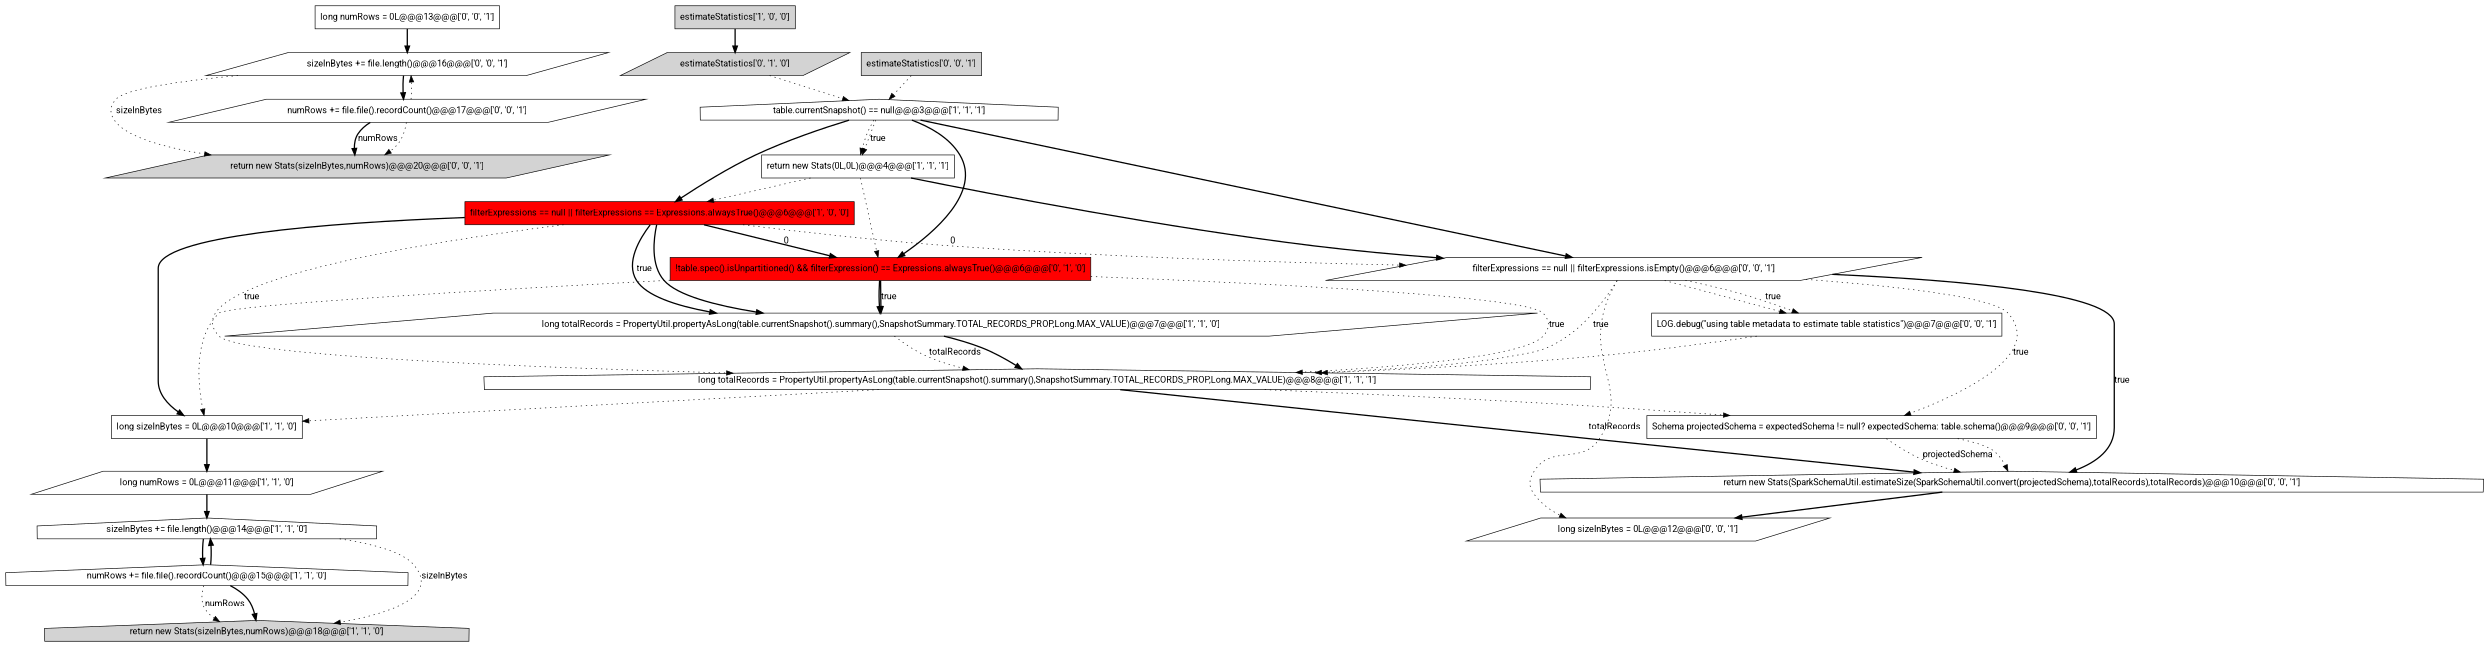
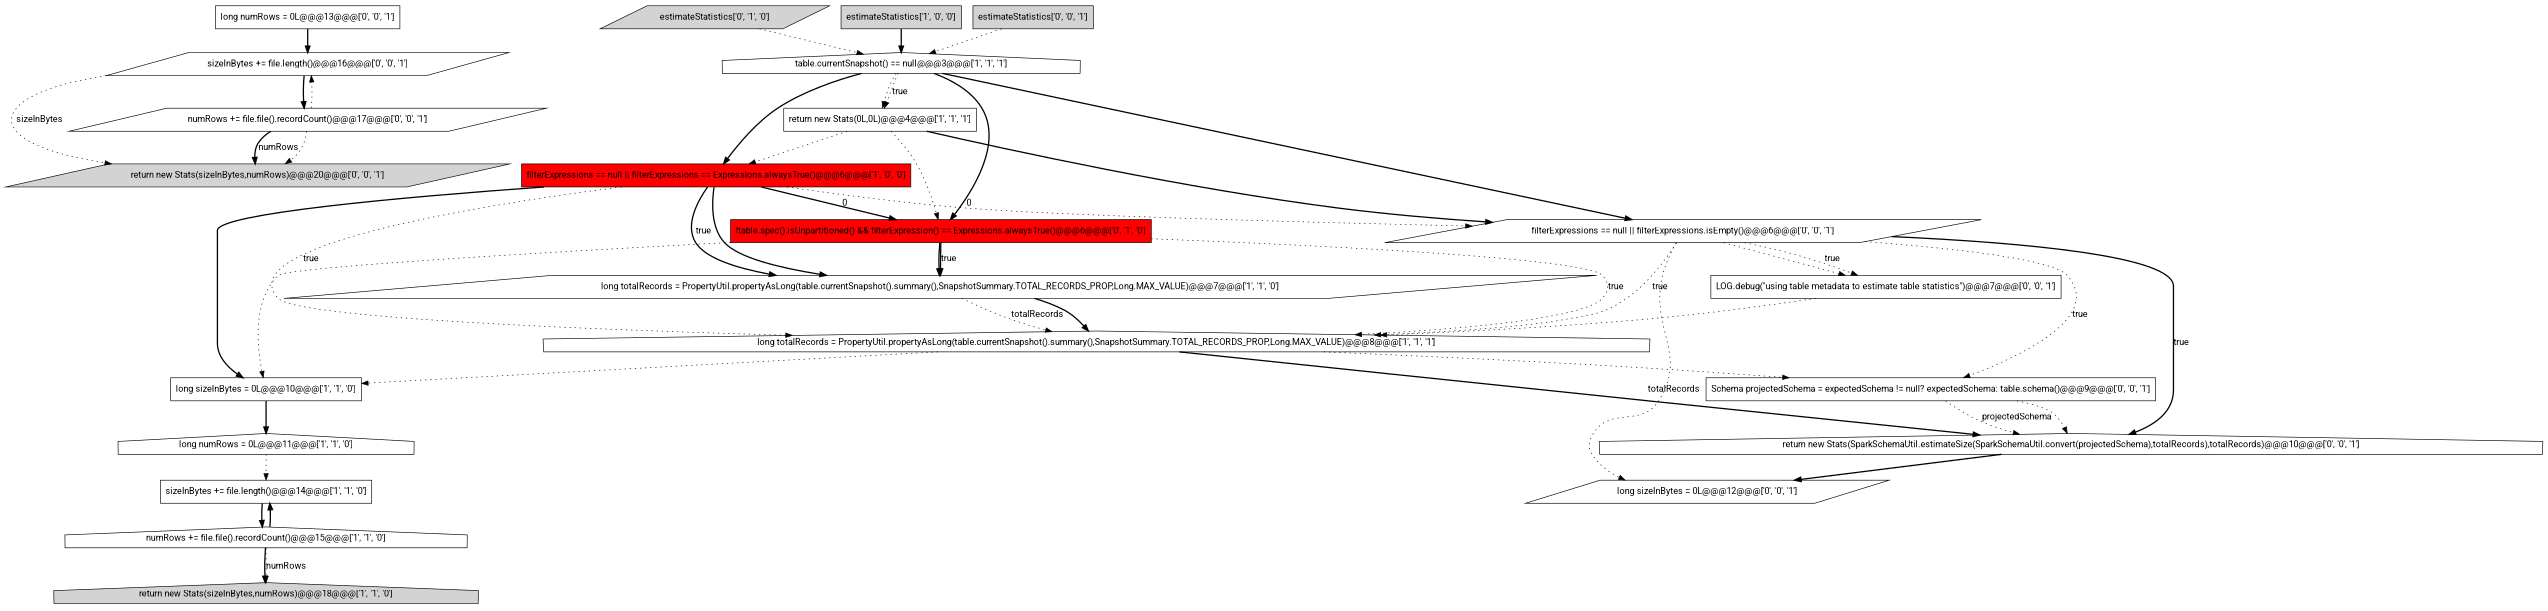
  digraph {
    fontname=Roboto
    node [fillcolor=white fontname=Roboto shape=box style=filled]
    edge [fontname=Roboto style=dotted]
    n1 [label="sizeInBytes += file.length()@@@16@@@['0', '0', '1']" shape=parallelogram]
    n2 [fillcolor=lightgray label="return new Stats(sizeInBytes,numRows)@@@20@@@['0', '0', '1']" shape=parallelogram]
    n3 [label="numRows += file.file().recordCount()@@@17@@@['0', '0', '1']" shape=parallelogram]
    n4 [label="return new Stats(0L,0L)@@@4@@@['1', '1', '1']"]
    n5 [label="filterExpressions == null || filterExpressions.isEmpty()@@@6@@@['0', '0', '1']" shape=parallelogram]
    n6 [fillcolor=red label="filterExpressions == null || filterExpressions == Expressions.alwaysTrue()@@@6@@@['1', '0', '0']"]
    n7 [fillcolor=red label="!table.spec().isUnpartitioned() && filterExpression() == Expressions.alwaysTrue()@@@6@@@['0', '1', '0']"]
    n8 [label="LOG.debug(\"using table metadata to estimate table statistics\")@@@7@@@['0', '0', '1']"]
    n9 [label="long totalRecords = PropertyUtil.propertyAsLong(table.currentSnapshot().summary(),SnapshotSummary.TOTAL_RECORDS_PROP,Long.MAX_VALUE)@@@8@@@['1', '1', '1']" shape=house]
    n10 [label="long sizeInBytes = 0L@@@12@@@['0', '0', '1']" shape=parallelogram]
    n11 [label="return new Stats(SparkSchemaUtil.estimateSize(SparkSchemaUtil.convert(projectedSchema),totalRecords),totalRecords)@@@10@@@['0', '0', '1']" shape=house]
    n12 [label="Schema projectedSchema = expectedSchema != null? expectedSchema: table.schema()@@@9@@@['0', '0', '1']"]
    n13 [label="long sizeInBytes = 0L@@@10@@@['1', '1', '0']"]
    n14 [label="long totalRecords = PropertyUtil.propertyAsLong(table.currentSnapshot().summary(),SnapshotSummary.TOTAL_RECORDS_PROP,Long.MAX_VALUE)@@@7@@@['1', '1', '0']" shape=parallelogram]
    n15 [label="long numRows = 0L@@@13@@@['0', '0', '1']"]
    n16 [label="numRows += file.file().recordCount()@@@15@@@['1', '1', '0']" shape=house]
    n17 [fillcolor=lightgray label="return new Stats(sizeInBytes,numRows)@@@18@@@['1', '1', '0']" shape=house]
-   n18 [label="sizeInBytes += file.length()@@@14@@@['1', '1', '0']" shape=house]
-   n19 [label="long numRows = 0L@@@11@@@['1', '1', '0']" shape=parallelogram]
+   n18 [label="sizeInBytes += file.length()@@@14@@@['1', '1', '0']"]
+   n19 [label="long numRows = 0L@@@11@@@['1', '1', '0']" shape=house]
    n20 [label="table.currentSnapshot() == null@@@3@@@['1', '1', '1']" shape=house]
    n21 [fillcolor=lightgray label="estimateStatistics['0', '1', '0']" shape=parallelogram]
    n22 [fillcolor=lightgray label="estimateStatistics['1', '0', '0']"]
    n23 [fillcolor=lightgray label="estimateStatistics['0', '0', '1']"]
    n1 -> n2 [label=sizeInBytes]
    n1 -> n3 [style=bold]
    n3 -> n1
    n3 -> n2 [label=numRows style=bold]
    n3 -> n2
    n4 -> n5 [style=bold]
    n4 -> n6
    n4 -> n7
    n5 -> n8
    n5 -> n8 [label=true]
    n5 -> n9 [label=true]
    n5 -> n10
    n5 -> n11 [label=true style=bold]
    n5 -> n12 [label=true]
    n6 -> n5 [label=0]
    n6 -> n7 [label=0 style=bold]
    n6 -> n9 [label=true]
    n6 -> n13 [style=bold]
    n6 -> n14 [style=bold]
    n6 -> n14 [label=true style=bold]
    n7 -> n9 [label=true]
    n7 -> n13
    n7 -> n14 [style=bold]
    n7 -> n14 [label=true style=bold]
    n8 -> n9
    n9 -> n11 [label=totalRecords style=bold]
    n9 -> n12
    n9 -> n13
    n11 -> n10 [style=bold]
    n12 -> n11 [label=projectedSchema]
    n12 -> n11
    n13 -> n19 [style=bold]
    n14 -> n9 [label=totalRecords]
    n14 -> n9 [style=bold]
    n15 -> n1 [style=bold]
    n16 -> n17 [style=bold]
    n16 -> n17 [label=numRows]
    n16 -> n18 [style=bold]
    n18 -> n16 [style=bold]
-   n18 -> n17 [label=sizeInBytes]
-   n19 -> n18 [style=bold]
+   n19 -> n18
    n20 -> n4
    n20 -> n4 [label=true]
    n20 -> n5 [style=bold]
    n20 -> n6 [style=bold]
    n20 -> n7 [style=bold]
    n21 -> n20
-   n22 -> n21 [style=bold]
+   n22 -> n20 [style=bold]
    n23 -> n20
  }
